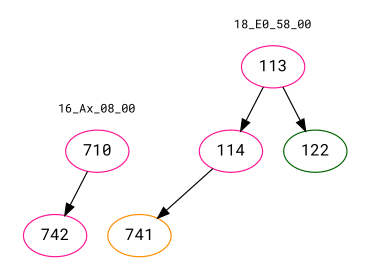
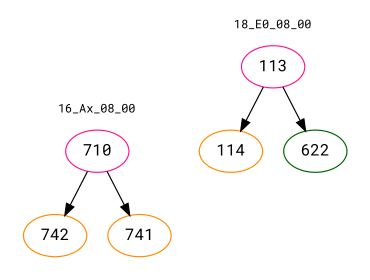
  digraph {
    fontname="Roboto Mono"
    node [color=darkorange fontname="Roboto Mono"]
    edge [color=black fontname="Roboto Mono"]
    n1 [color=deeppink label=710]
-   n2 [color=deeppink label=742]
+   n2 [label=742]
    n3 [label=741]
    n4 [color=deeppink label=113]
-   n5 [color=deeppink label=114]
-   n6 [color=darkgreen label=122]
+   n5 [label=114]
+   n6 [color=darkgreen label=622]
    subgraph cluster_1 {
      color=white
      fontsize=10
      label="16_Ax_08_00"
      n1
      n2
      n3
    }
    subgraph cluster_2 {
      color=white
      fontsize=10
-     label="18_E0_58_00"
+     label="18_E0_08_00"
      n4
      n5
      n6
    }
    n1 -> n2
-   n5 -> n3
+   n1 -> n3
    n4 -> n5
    n4 -> n6
  }
